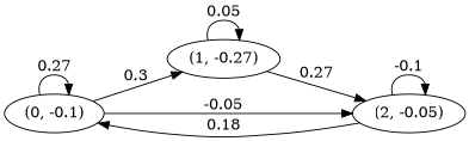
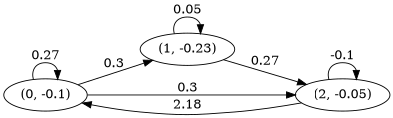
  digraph {
    rankdir=LR
    n1 [label="(0, -0.1)"]
-   n2 [label="(1, -0.27)"]
+   n2 [label="(1, -0.23)"]
    n3 [label="(2, -0.05)"]
    n1 -> n1 [label=0.27]
    n1 -> n2 [label=0.3]
-   n1 -> n3 [label=-0.05]
+   n1 -> n3 [label=0.3]
    n2 -> n2 [label=0.05]
    n2 -> n3 [label=0.27]
-   n3 -> n1 [label=0.18]
+   n3 -> n1 [label=2.18]
    n3 -> n3 [label=-0.1]
  }
